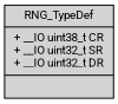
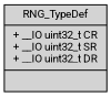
  digraph {
    fontname=Roboto
-   n1 [color=black fillcolor=lightgrey fontcolor=black fontname=Roboto fontsize=10 height=0.2 label="{RNG_TypeDef\n|+ __IO uint38_t CR\l+ __IO uint32_t SR\l+ __IO uint32_t DR\l|}" shape=record style=filled width=0.4]
+   n1 [color=black fillcolor=lightgrey fontcolor=black fontname=Roboto fontsize=10 height=0.2 label="{RNG_TypeDef\n|+ __IO uint32_t CR\l+ __IO uint32_t SR\l+ __IO uint32_t DR\l|}" shape=record style=filled width=0.4]
  }
